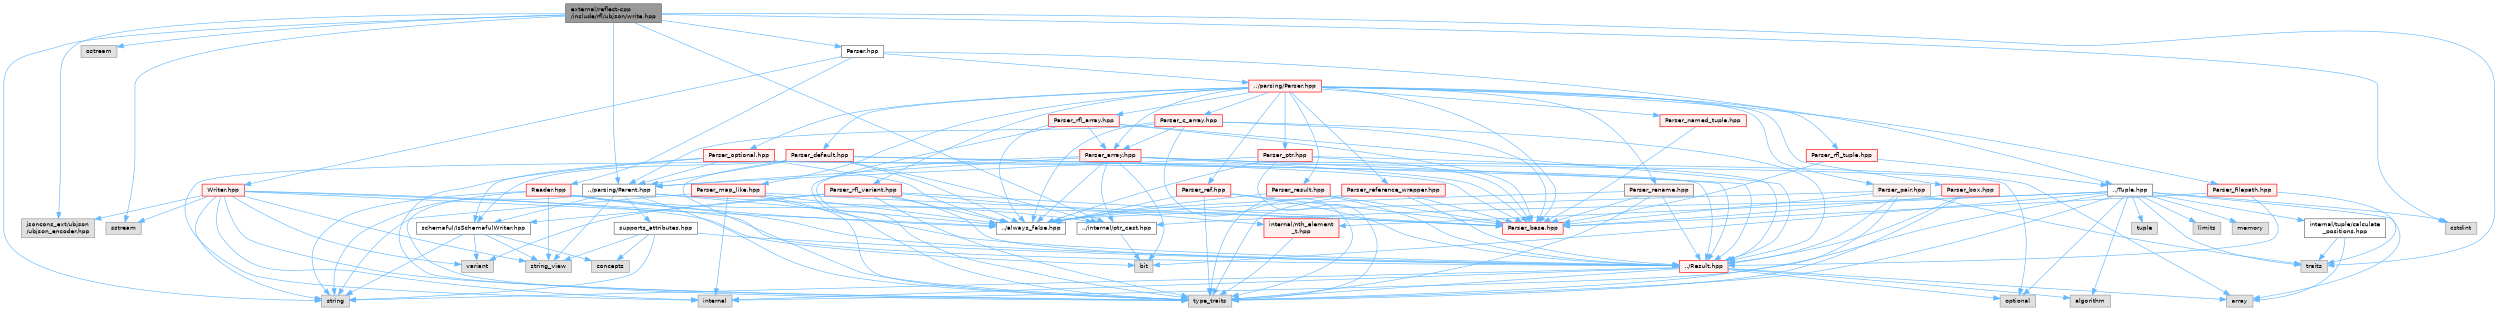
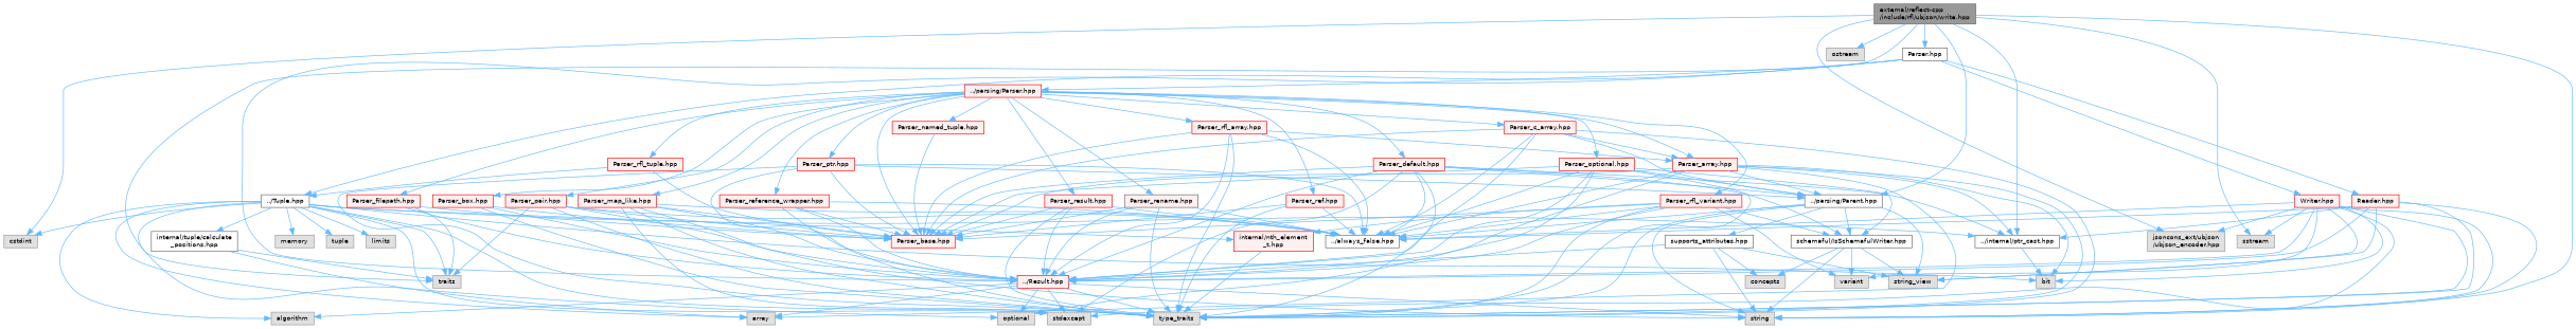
  digraph {
    node [color=red fillcolor="#FFF0F0" fontname=Helvetica fontsize=10 shape=box style=filled]
    edge [color=steelblue1 fontname=Helvetica fontsize=10 labelfontname=Helvetica labelfontsize=10 style=solid]
    n1 [color=gray40 fillcolor=grey60 fontcolor=black height=0.2 label="external/reflect-cpp\l/include/rfl/ubjson/write.hpp" width=0.4]
    n2 [color=grey60 fillcolor="#E0E0E0" height=0.2 label=cstdint width=0.4]
    n3 [color=grey60 fillcolor="#E0E0E0" height=0.2 label="jsoncons_ext/ubjson\l/ubjson_encoder.hpp" width=0.4]
    n4 [color=grey60 fillcolor="#E0E0E0" height=0.2 label=ostream width=0.4]
    n5 [color=grey60 fillcolor="#E0E0E0" height=0.2 label=sstream width=0.4]
    n6 [color=grey60 fillcolor="#E0E0E0" height=0.2 label=string width=0.4]
    n7 [color=grey60 fillcolor="#E0E0E0" height=0.2 label=traits width=0.4]
    n8 [color=grey40 fillcolor=white height=0.2 label="../internal/ptr_cast.hpp" width=0.4]
    n9 [color=grey40 fillcolor=white height=0.2 label="../parsing/Parent.hpp" width=0.4]
    n10 [color=grey40 fillcolor=white height=0.2 label="Parser.hpp" width=0.4]
    n11 [color=grey60 fillcolor="#E0E0E0" height=0.2 label=bit width=0.4]
    n12 [color=grey60 fillcolor="#E0E0E0" height=0.2 label=string_view width=0.4]
    n13 [color=grey60 fillcolor="#E0E0E0" height=0.2 label=type_traits width=0.4]
    n14 [color=grey40 fillcolor=white height=0.2 label="../always_false.hpp" width=0.4]
    n15 [color=grey40 fillcolor=white height=0.2 label="schemaful/IsSchemafulWriter.hpp" width=0.4]
    n16 [color=grey40 fillcolor=white height=0.2 label="supports_attributes.hpp" width=0.4]
    n17 [color=grey40 fillcolor=white height=0.2 label="../Tuple.hpp" width=0.4]
    n18 [height=0.2 label="../parsing/Parser.hpp" width=0.4]
    n19 [height=0.2 label="Reader.hpp" width=0.4]
    n20 [height=0.2 label="Writer.hpp" width=0.4]
    n21 [color=grey60 fillcolor="#E0E0E0" height=0.2 label=concepts width=0.4]
    n22 [color=grey60 fillcolor="#E0E0E0" height=0.2 label=variant width=0.4]
    n23 [height=0.2 label="../Result.hpp" width=0.4]
    n24 [color=grey60 fillcolor="#E0E0E0" height=0.2 label=algorithm width=0.4]
    n25 [color=grey60 fillcolor="#E0E0E0" height=0.2 label=array width=0.4]
    n26 [color=grey60 fillcolor="#E0E0E0" height=0.2 label=optional width=0.4]
-   n27 [color=grey60 fillcolor="#E0E0E0" height=0.2 label=internal width=0.4]
+   n27 [color=grey60 fillcolor="#E0E0E0" height=0.2 label=stdexcept width=0.4]
    n28 [color=grey60 fillcolor="#E0E0E0" height=0.2 label=limits width=0.4]
    n29 [color=grey60 fillcolor="#E0E0E0" height=0.2 label=memory width=0.4]
    n30 [color=grey60 fillcolor="#E0E0E0" height=0.2 label=tuple width=0.4]
    n31 [height=0.2 label="internal/nth_element\l_t.hpp" width=0.4]
    n32 [color=grey40 fillcolor=white height=0.2 label="internal/tuple/calculate\l_positions.hpp" width=0.4]
    n33 [height=0.2 label="Parser_array.hpp" width=0.4]
    n34 [height=0.2 label="Parser_base.hpp" width=0.4]
    n35 [height=0.2 label="Parser_box.hpp" width=0.4]
    n36 [height=0.2 label="Parser_c_array.hpp" width=0.4]
    n37 [height=0.2 label="Parser_default.hpp" width=0.4]
    n38 [height=0.2 label="Parser_filepath.hpp" width=0.4]
    n39 [height=0.2 label="Parser_map_like.hpp" width=0.4]
    n40 [height=0.2 label="Parser_named_tuple.hpp" width=0.4]
    n41 [height=0.2 label="Parser_optional.hpp" width=0.4]
-   n42 [color=grey60 height=0.2 label="Parser_pair.hpp" width=0.4]
+   n42 [height=0.2 label="Parser_pair.hpp" width=0.4]
    n43 [height=0.2 label="Parser_ptr.hpp" width=0.4]
    n44 [height=0.2 label="Parser_ref.hpp" width=0.4]
    n45 [height=0.2 label="Parser_reference_wrapper.hpp" width=0.4]
    n46 [color=grey40 height=0.2 label="Parser_rename.hpp" width=0.4]
    n47 [height=0.2 label="Parser_result.hpp" width=0.4]
    n48 [height=0.2 label="Parser_rfl_array.hpp" width=0.4]
    n49 [height=0.2 label="Parser_rfl_tuple.hpp" width=0.4]
    n50 [height=0.2 label="Parser_rfl_variant.hpp" width=0.4]
    n1 -> n2
    n1 -> n3
    n1 -> n4
    n1 -> n5
    n1 -> n6
    n1 -> n7
    n1 -> n8
    n1 -> n9
    n1 -> n10
    n8 -> n11
    n9 -> n6
    n9 -> n12
    n9 -> n13
    n9 -> n14
    n9 -> n15
    n9 -> n16
    n10 -> n17
    n10 -> n18
    n10 -> n19
    n10 -> n20
    n15 -> n6
    n15 -> n12
    n15 -> n21
    n15 -> n22
    n16 -> n6
    n16 -> n12
    n16 -> n21
    n16 -> n23
    n17 -> n2
    n17 -> n7
    n17 -> n8
    n17 -> n11
    n17 -> n13
    n17 -> n24
    n17 -> n25
    n17 -> n26
    n17 -> n27
    n17 -> n28
    n17 -> n29
    n17 -> n30
    n17 -> n31
    n17 -> n32
    n18 -> n33
    n18 -> n34
    n18 -> n35
    n18 -> n36
    n18 -> n37
    n18 -> n38
    n18 -> n39
    n18 -> n40
    n18 -> n41
    n18 -> n42
    n18 -> n43
    n18 -> n44
    n18 -> n45
    n18 -> n46
    n18 -> n47
    n18 -> n48
    n18 -> n49
    n18 -> n50
    n19 -> n6
    n19 -> n8
    n19 -> n12
    n19 -> n13
    n19 -> n14
    n19 -> n23
    n20 -> n3
    n20 -> n5
    n20 -> n6
    n20 -> n11
    n20 -> n12
    n20 -> n13
    n20 -> n14
    n20 -> n22
    n20 -> n23
    n20 -> n27
    n23 -> n6
    n23 -> n13
    n23 -> n24
    n23 -> n25
    n23 -> n26
    n23 -> n27
    n31 -> n13
    n32 -> n7
    n32 -> n25
    n33 -> n8
    n33 -> n9
    n33 -> n11
    n33 -> n13
    n33 -> n14
    n33 -> n23
    n33 -> n25
    n33 -> n34
    n35 -> n13
    n35 -> n23
    n35 -> n34
    n36 -> n9
    n36 -> n13
    n36 -> n14
    n36 -> n23
    n36 -> n33
    n36 -> n34
    n37 -> n8
    n37 -> n9
    n37 -> n13
    n37 -> n14
    n37 -> n15
    n37 -> n23
    n37 -> n27
    n37 -> n34
    n38 -> n7
    n38 -> n23
    n38 -> n34
    n39 -> n6
    n39 -> n13
    n39 -> n14
    n39 -> n23
    n39 -> n27
    n39 -> n34
    n40 -> n34
    n41 -> n9
    n41 -> n13
    n41 -> n14
    n41 -> n15
    n41 -> n23
    n41 -> n26
-   n9 -> n34
+   n41 -> n34
    n42 -> n7
    n42 -> n13
    n42 -> n14
    n42 -> n23
    n42 -> n34
    n43 -> n9
    n43 -> n13
    n43 -> n14
    n43 -> n23
    n43 -> n34
    n44 -> n13
    n44 -> n14
-   n44 -> n23
+   n10 -> n23
    n44 -> n34
    n45 -> n13
    n45 -> n14
    n45 -> n23
    n45 -> n34
    n46 -> n13
    n46 -> n14
    n46 -> n23
    n46 -> n34
    n47 -> n13
    n47 -> n14
    n47 -> n23
    n47 -> n34
    n48 -> n13
    n48 -> n14
    n48 -> n23
    n48 -> n33
    n48 -> n34
    n49 -> n17
    n49 -> n34
    n50 -> n13
    n50 -> n14
    n50 -> n15
    n50 -> n22
    n50 -> n23
    n50 -> n31
    n50 -> n34
  }
